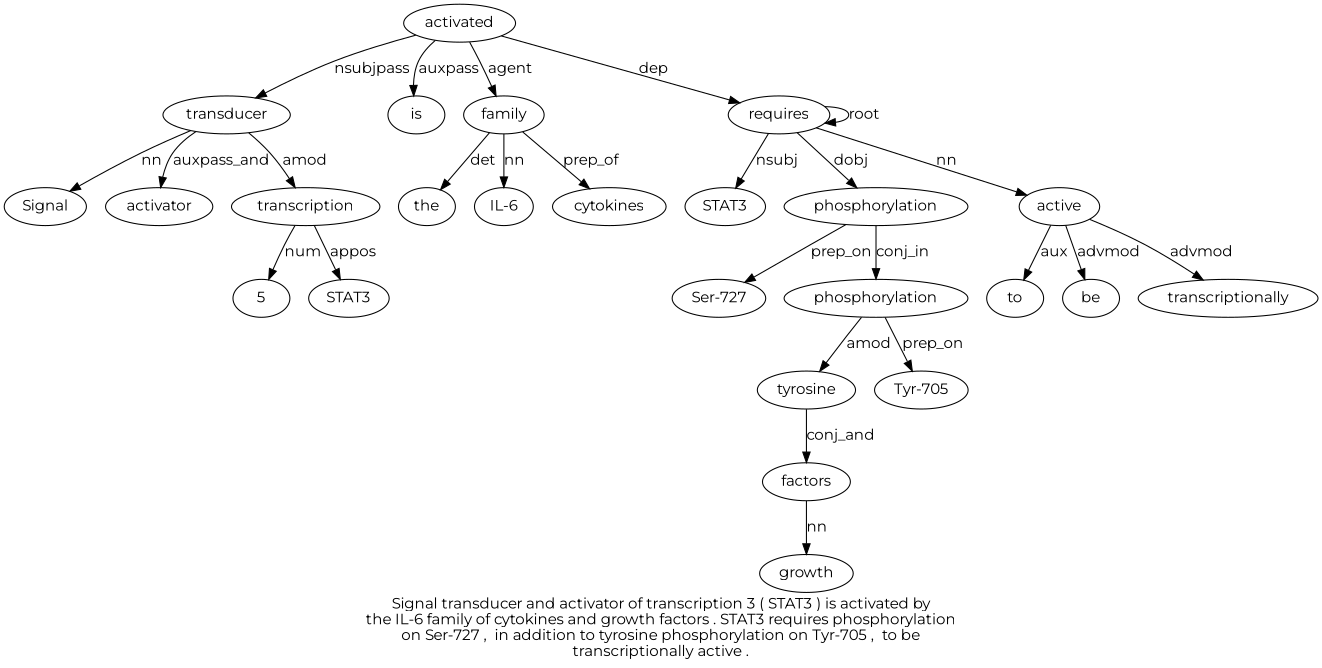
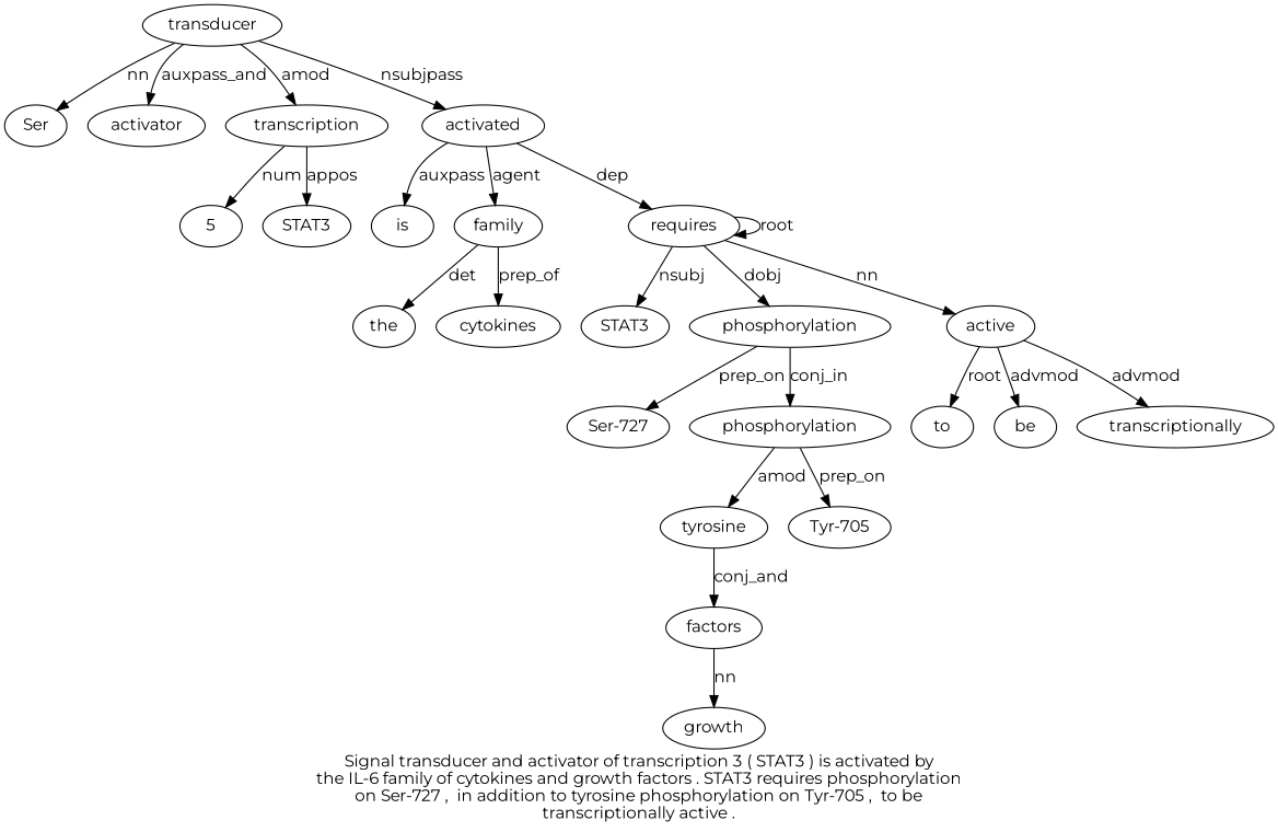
  digraph {
    fontname=Montserrat
    label="Signal transducer and activator of transcription 3 ( STAT3 ) is activated by\nthe IL-6 family of cytokines and growth factors . STAT3 requires phosphorylation\non Ser-727 ,  in addition to tyrosine phosphorylation on Tyr-705 ,  to be\ntranscriptionally active ."
    node [fillcolor=white fontname=Montserrat style=filled]
    edge [fontname=Montserrat]
    n1 [label=transducer]
-   n2 [label=Signal]
+   n2 [label=Ser]
    n3 [label=activator]
    n4 [label=transcription]
    n5 [label=5]
    n6 [label=STAT3]
    n7 [label=activated]
    n8 [label=is]
    n9 [label=family]
    n10 [label=requires]
    n11 [label=the]
-   n12 [label="IL-6"]
    n13 [label=cytokines]
    n14 [label=STAT3]
    n15 [label=phosphorylation]
    n16 [label=active]
    n17 [label="Ser-727"]
    n18 [label=phosphorylation]
    n19 [label=to]
    n20 [label=be]
    n21 [label=transcriptionally]
    n22 [label=factors]
    n23 [label=growth]
    n24 [label=tyrosine]
    n25 [label="Tyr-705"]
    n1 -> n2 [label=nn]
    n1 -> n3 [label=auxpass_and]
    n1 -> n4 [label=amod]
    n4 -> n5 [label=num]
    n4 -> n6 [label=appos]
-   n7 -> n1 [label=nsubjpass]
+   n1 -> n7 [label=nsubjpass]
    n7 -> n8 [label=auxpass]
    n7 -> n9 [label=agent]
    n7 -> n10 [label=dep]
    n9 -> n11 [label=det]
-   n9 -> n12 [label=nn]
    n9 -> n13 [label=prep_of]
    n10 -> n10 [label=root]
    n10 -> n14 [label=nsubj]
    n10 -> n15 [label=dobj]
    n10 -> n16 [label=nn]
    n15 -> n17 [label=prep_on]
    n15 -> n18 [label=conj_in]
-   n16 -> n19 [label=aux]
+   n16 -> n19 [label=root]
    n16 -> n20 [label=advmod]
    n16 -> n21 [label=advmod]
    n18 -> n24 [label=amod]
    n18 -> n25 [label=prep_on]
    n22 -> n23 [label=nn]
    n24 -> n22 [label=conj_and]
  }
